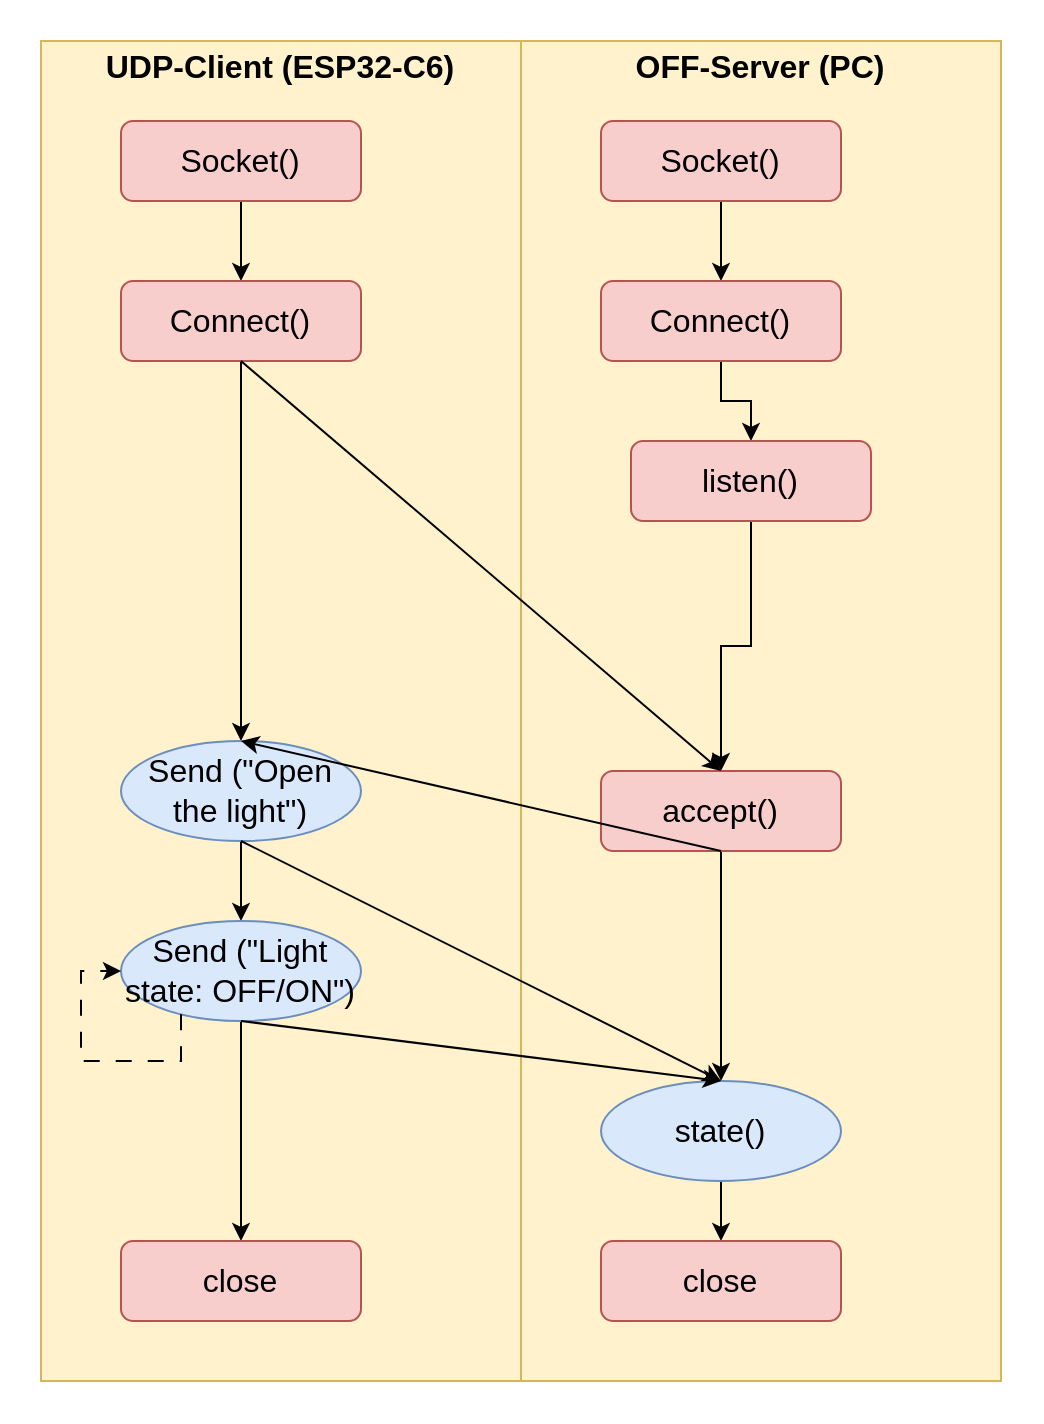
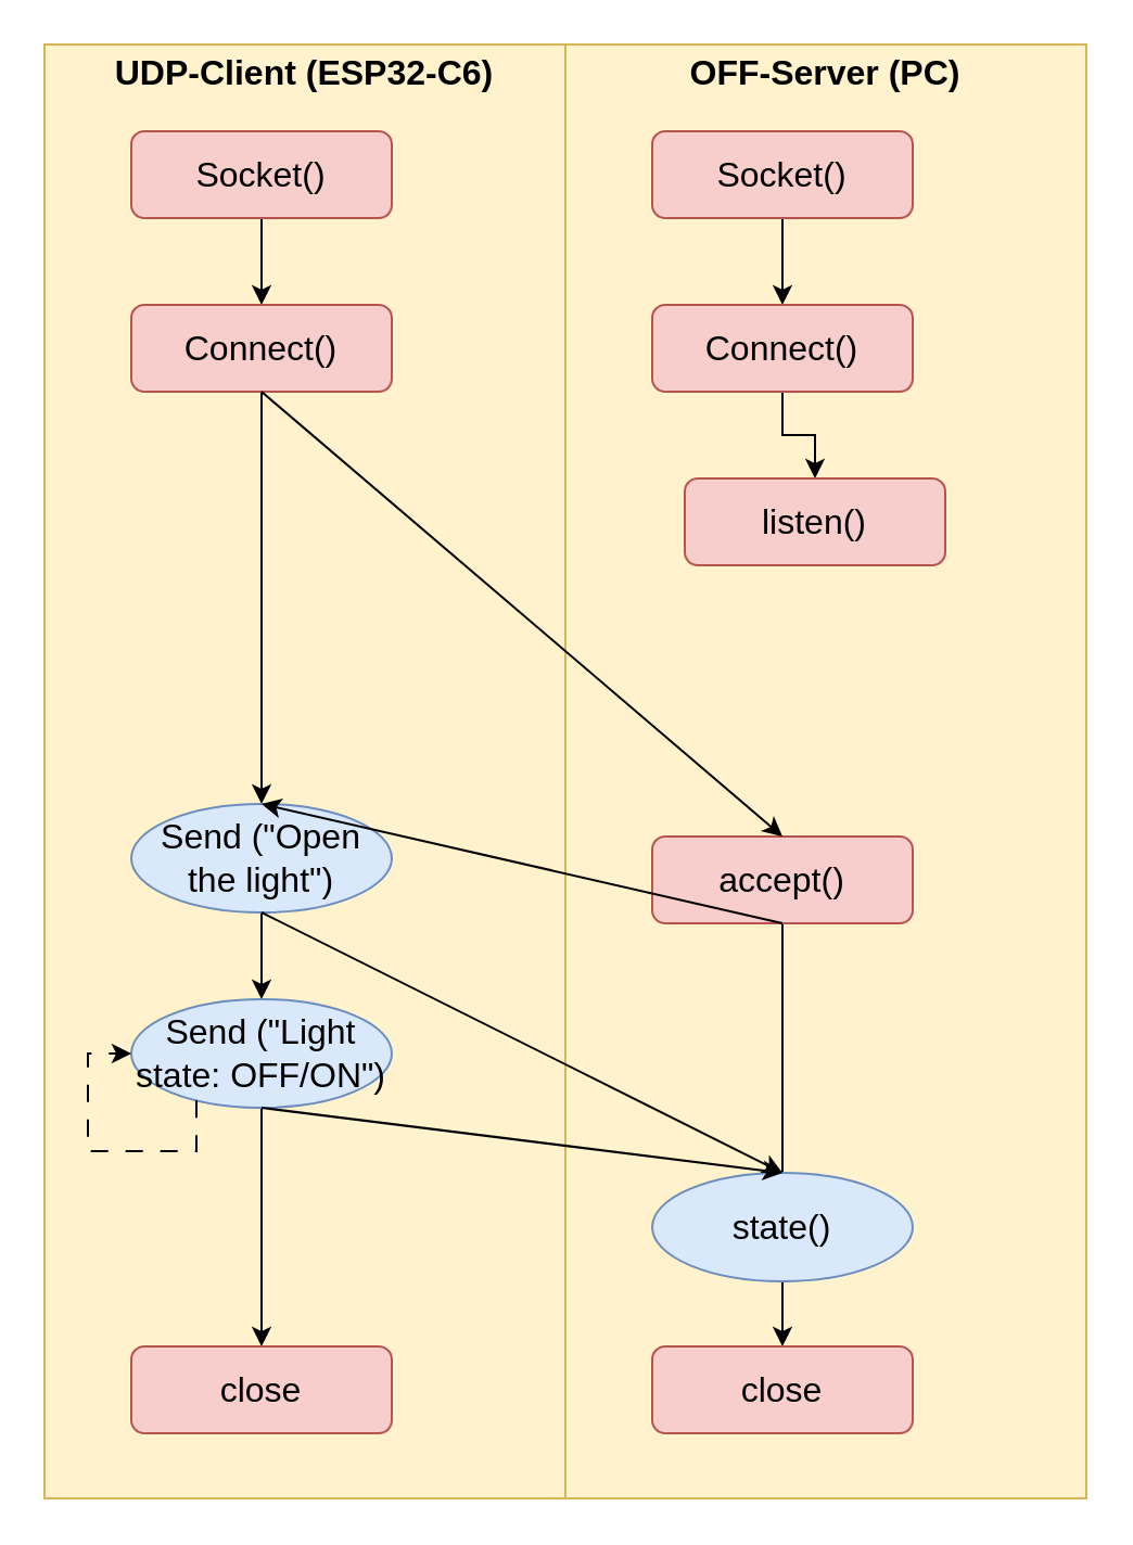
  <mxCell id="0" />
  <mxCell id="1" parent="0" />
  <mxCell id="2" value="&lt;p style=&quot;margin:0px;margin-top:4px;text-align:center;&quot;&gt;&lt;b&gt;&lt;font&gt;OFF-Server (PC)&lt;/font&gt;&lt;/b&gt;&lt;/p&gt;" style="verticalAlign=top;align=left;overflow=fill;html=1;whiteSpace=wrap;fillColor=#fff2cc;strokeColor=#d6b656;fontSize=16;" vertex="1" parent="1"><mxGeometry x="260" y="20" width="240" height="670" as="geometry" /></mxCell>
  <mxCell id="3" value="&lt;p style=&quot;margin:0px;margin-top:4px;text-align:center;&quot;&gt;&lt;b&gt;&lt;font&gt;UDP-Client (ESP32-C6)&lt;/font&gt;&lt;/b&gt;&lt;/p&gt;" style="verticalAlign=top;align=left;overflow=fill;html=1;whiteSpace=wrap;fillColor=#fff2cc;strokeColor=#d6b656;fontSize=16;" vertex="1" parent="1"><mxGeometry x="20" y="20" width="240" height="670" as="geometry" /></mxCell>
  <mxCell id="4" value="" style="edgeStyle=orthogonalEdgeStyle;rounded=0;orthogonalLoop=1;jettySize=auto;html=1;fontSize=16;" edge="1" parent="1" source="5" target="7"><mxGeometry relative="1" as="geometry" /></mxCell>
  <mxCell id="5" value="Socket()" style="rounded=1;whiteSpace=wrap;html=1;fillColor=#f8cecc;strokeColor=#b85450;fontSize=16;" vertex="1" parent="1"><mxGeometry x="60" y="60" width="120" height="40" as="geometry" /></mxCell>
  <mxCell id="6" value="" style="edgeStyle=orthogonalEdgeStyle;rounded=0;orthogonalLoop=1;jettySize=auto;html=1;fontSize=16;" edge="1" parent="1" source="7" target="9"><mxGeometry relative="1" as="geometry" /></mxCell>
  <mxCell id="7" value="Connect()" style="rounded=1;whiteSpace=wrap;html=1;fillColor=#f8cecc;strokeColor=#b85450;fontSize=16;" vertex="1" parent="1"><mxGeometry x="60" y="140" width="120" height="40" as="geometry" /></mxCell>
  <mxCell id="8" value="" style="edgeStyle=orthogonalEdgeStyle;rounded=0;orthogonalLoop=1;jettySize=auto;html=1;fontSize=16;" edge="1" parent="1" source="9" target="21"><mxGeometry relative="1" as="geometry" /></mxCell>
  <mxCell id="9" value="Send (&quot;Open the light&quot;)" style="ellipse;whiteSpace=wrap;html=1;fillColor=#dae8fc;strokeColor=#6c8ebf;fontSize=16;" vertex="1" parent="1"><mxGeometry x="60" y="370" width="120" height="50" as="geometry" /></mxCell>
  <mxCell id="10" value="" style="edgeStyle=orthogonalEdgeStyle;rounded=0;orthogonalLoop=1;jettySize=auto;html=1;fontSize=16;" edge="1" parent="1" source="11" target="13"><mxGeometry relative="1" as="geometry" /></mxCell>
  <mxCell id="11" value="Socket()" style="rounded=1;whiteSpace=wrap;html=1;fillColor=#f8cecc;strokeColor=#b85450;fontSize=16;" vertex="1" parent="1"><mxGeometry x="300" y="60" width="120" height="40" as="geometry" /></mxCell>
  <mxCell id="12" value="" style="edgeStyle=orthogonalEdgeStyle;rounded=0;orthogonalLoop=1;jettySize=auto;html=1;fontSize=16;" edge="1" parent="1" source="13" target="15"><mxGeometry relative="1" as="geometry" /></mxCell>
  <mxCell id="13" value="Connect()" style="rounded=1;whiteSpace=wrap;html=1;fillColor=#f8cecc;strokeColor=#b85450;fontSize=16;" vertex="1" parent="1"><mxGeometry x="300" y="140" width="120" height="40" as="geometry" /></mxCell>
- <mxCell id="14" value="" style="edgeStyle=orthogonalEdgeStyle;rounded=0;orthogonalLoop=1;jettySize=auto;html=1;fontSize=16;" edge="1" parent="1" source="15" target="17"><mxGeometry relative="1" as="geometry" /></mxCell>
  <mxCell id="15" value="listen()" style="rounded=1;whiteSpace=wrap;html=1;fillColor=#f8cecc;strokeColor=#b85450;fontSize=16;" vertex="1" parent="1"><mxGeometry x="315" y="220" width="120" height="40" as="geometry" /></mxCell>
- <mxCell id="16" style="edgeStyle=orthogonalEdgeStyle;rounded=0;orthogonalLoop=1;jettySize=auto;html=1;entryX=0.5;entryY=0;entryDx=0;entryDy=0;fontSize=16;" edge="1" parent="1" source="17" target="23"><mxGeometry relative="1" as="geometry" /></mxCell>
+ <mxCell id="16" style="edgeStyle=orthogonalEdgeStyle;rounded=0;orthogonalLoop=1;jettySize=auto;html=1;entryX=0.5;entryY=0;entryDx=0;entryDy=0;fontSize=16;endArrow=none;" edge="1" parent="1" source="17" target="23"><mxGeometry relative="1" as="geometry" /></mxCell>
  <mxCell id="17" value="accept()" style="rounded=1;whiteSpace=wrap;html=1;fillColor=#f8cecc;strokeColor=#b85450;fontSize=16;" vertex="1" parent="1"><mxGeometry x="300" y="385" width="120" height="40" as="geometry" /></mxCell>
  <mxCell id="18" value="" style="endArrow=classic;html=1;rounded=0;entryX=0.5;entryY=0;entryDx=0;entryDy=0;exitX=0.5;exitY=1;exitDx=0;exitDy=0;fontSize=16;" edge="1" parent="1" source="7" target="17"><mxGeometry width="50" height="50" relative="1" as="geometry"><mxPoint x="220" y="200" as="sourcePoint" /><mxPoint x="270" y="150" as="targetPoint" /></mxGeometry></mxCell>
  <mxCell id="19" value="" style="endArrow=classic;html=1;rounded=0;entryX=0.5;entryY=0;entryDx=0;entryDy=0;exitX=0.5;exitY=1;exitDx=0;exitDy=0;fontSize=16;" edge="1" parent="1" source="17" target="9"><mxGeometry width="50" height="50" relative="1" as="geometry"><mxPoint x="310" y="490" as="sourcePoint" /><mxPoint x="360" y="440" as="targetPoint" /></mxGeometry></mxCell>
  <mxCell id="20" style="edgeStyle=orthogonalEdgeStyle;rounded=0;orthogonalLoop=1;jettySize=auto;html=1;entryX=0.5;entryY=0;entryDx=0;entryDy=0;fontSize=16;" edge="1" parent="1" source="21" target="28"><mxGeometry relative="1" as="geometry" /></mxCell>
  <mxCell id="21" value="Send (&quot;Light state: OFF/ON&quot;)" style="ellipse;whiteSpace=wrap;html=1;fillColor=#dae8fc;strokeColor=#6c8ebf;fontSize=16;" vertex="1" parent="1"><mxGeometry x="60" y="460" width="120" height="50" as="geometry" /></mxCell>
  <mxCell id="22" value="" style="edgeStyle=orthogonalEdgeStyle;rounded=0;orthogonalLoop=1;jettySize=auto;html=1;fontSize=16;" edge="1" parent="1" source="23" target="27"><mxGeometry relative="1" as="geometry" /></mxCell>
  <mxCell id="23" value="state()" style="ellipse;whiteSpace=wrap;html=1;fillColor=#dae8fc;strokeColor=#6c8ebf;fontSize=16;" vertex="1" parent="1"><mxGeometry x="300" y="540" width="120" height="50" as="geometry" /></mxCell>
  <mxCell id="24" value="" style="endArrow=classic;html=1;rounded=0;entryX=0.5;entryY=0;entryDx=0;entryDy=0;exitX=0.5;exitY=1;exitDx=0;exitDy=0;fontSize=16;" edge="1" parent="1" source="9" target="23"><mxGeometry width="50" height="50" relative="1" as="geometry"><mxPoint x="170" y="450" as="sourcePoint" /><mxPoint x="220" y="400" as="targetPoint" /></mxGeometry></mxCell>
  <mxCell id="25" value="" style="endArrow=classic;html=1;rounded=0;entryX=0.5;entryY=0;entryDx=0;entryDy=0;exitX=0.5;exitY=1;exitDx=0;exitDy=0;fontSize=16;" edge="1" parent="1" source="21" target="23"><mxGeometry width="50" height="50" relative="1" as="geometry"><mxPoint x="200" y="550" as="sourcePoint" /><mxPoint x="440" y="670" as="targetPoint" /></mxGeometry></mxCell>
  <mxCell id="26" style="edgeStyle=orthogonalEdgeStyle;rounded=0;orthogonalLoop=1;jettySize=auto;html=1;entryX=0;entryY=0.5;entryDx=0;entryDy=0;dashed=1;dashPattern=8 8;fontSize=16;" edge="1" parent="1" source="21" target="21"><mxGeometry relative="1" as="geometry"><Array as="points"><mxPoint x="90" y="530" /><mxPoint x="40" y="530" /><mxPoint x="40" y="485" /></Array></mxGeometry></mxCell>
  <mxCell id="27" value="close" style="rounded=1;whiteSpace=wrap;html=1;fillColor=#f8cecc;strokeColor=#b85450;fontSize=16;" vertex="1" parent="1"><mxGeometry x="300" y="620" width="120" height="40" as="geometry" /></mxCell>
  <mxCell id="28" value="close" style="rounded=1;whiteSpace=wrap;html=1;fillColor=#f8cecc;strokeColor=#b85450;fontSize=16;" vertex="1" parent="1"><mxGeometry x="60" y="620" width="120" height="40" as="geometry" /></mxCell>
